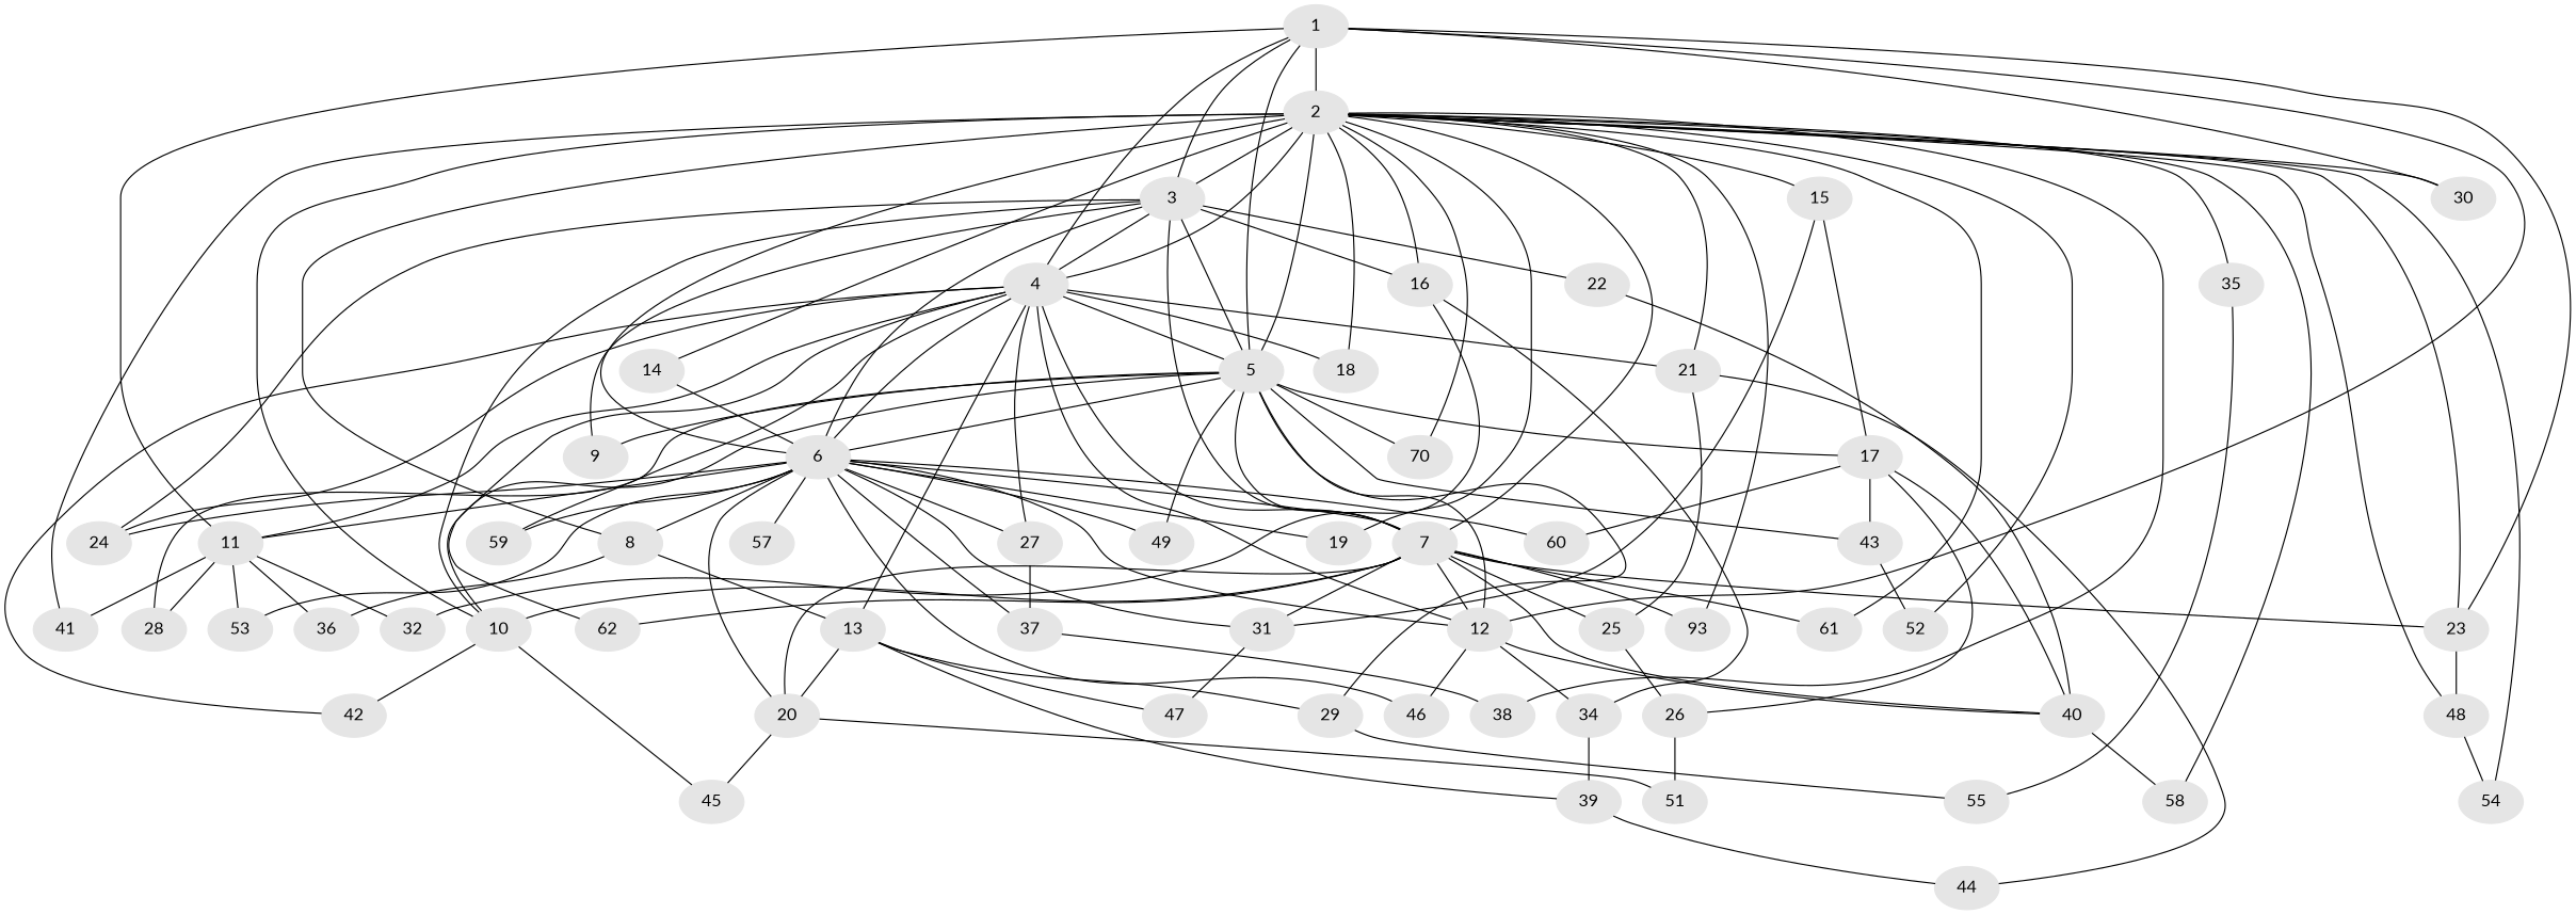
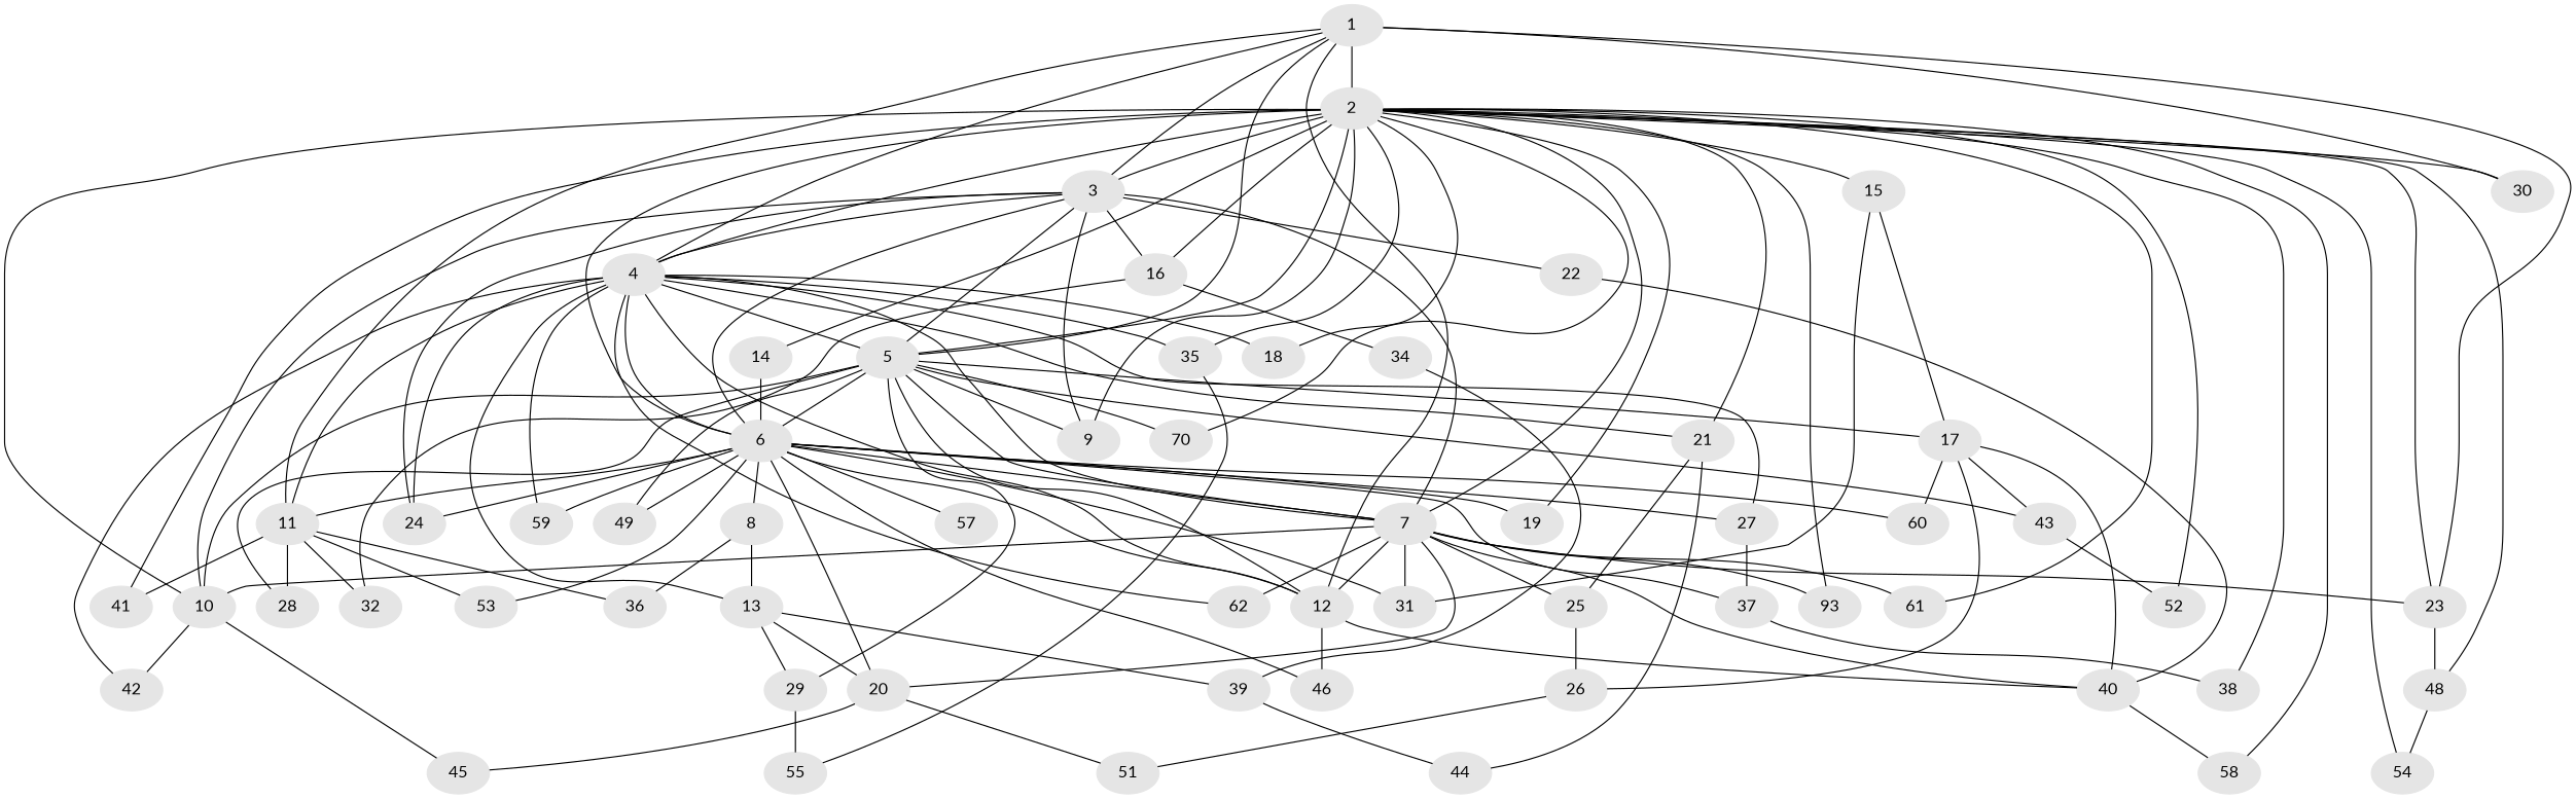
  graph {
    fontname=Lato
    node [color=gray90 fontname=Lato style=filled]
    edge [fontname=Lato weight=1.0]
    1
    2
    3
    4
    5
    11
    12
    23
    30
    6
    7
    8
    10
    14
    15
    16
    18
    19
    21
    n20 [label=93]
    35
    38
    41
    48
    n25 [label=70]
    52
    54
    58
    61
    9
    22
    24
    13
    27
    42
    59
    62
    17
    28
    29
    43
    49
    20
    31
    37
    46
    53
    57
    60
    36
    32
    40
    34
    25
    45
    44
    55
    39
-   47
    26
    51
    1 -- 2 [weight=11.0]
    1 -- 3 [weight=4.0]
    1 -- 4 [weight=2.0]
    1 -- 5 [weight=3.0]
    1 -- 11 [weight=2.0]
    1 -- 12
    1 -- 23
    1 -- 30
    2 -- 3 [weight=6.0]
    2 -- 4 [weight=4.0]
    2 -- 5 [weight=2.0]
    2 -- 23
    2 -- 30
    2 -- 6 [weight=4.0]
    2 -- 7 [weight=3.0]
-   2 -- 8
+   2 -- 9
    2 -- 10
    2 -- 14
    2 -- 15 [weight=6.0]
    2 -- 16
    2 -- 18
    2 -- 19
    2 -- 21
    2 -- n20
    2 -- 35
    2 -- 38
    2 -- 41
    2 -- 48
    2 -- n25
    2 -- 52
    2 -- 54
    2 -- 58
    2 -- 61
    3 -- 4 [weight=3.0]
    3 -- 5 [weight=2.0]
    3 -- 6 [weight=4.0]
    3 -- 7 [weight=11.0]
    3 -- 10
    3 -- 16
    3 -- 9
    3 -- 22
    3 -- 24
    4 -- 5
    4 -- 11
    4 -- 12
    4 -- 6 [weight=2.0]
    4 -- 7
    4 -- 18
    4 -- 21
+   4 -- 35
    4 -- 24
    4 -- 13
    4 -- 27
    4 -- 42
    4 -- 59
    4 -- 62
    5 -- 12
    5 -- 6 [weight=2.0]
    5 -- 7
    5 -- 10
    5 -- n25
    5 -- 9
    5 -- 17
    5 -- 28
    5 -- 29
    5 -- 43
    5 -- 49
    11 -- 41
    11 -- 28
    11 -- 53
    11 -- 36
    11 -- 32
    12 -- 46
    12 -- 40
-   12 -- 34
    23 -- 48
    6 -- 11
    6 -- 12
    6 -- 7
    6 -- 8
    6 -- 19
    6 -- 24
    6 -- 27
    6 -- 59
    6 -- 49 [weight=2.0]
    6 -- 20
    6 -- 31
    6 -- 37
    6 -- 46
    6 -- 53
    6 -- 57 [weight=2.0]
    6 -- 60
    7 -- 12
    7 -- 23
    7 -- 10
    7 -- n20
    7 -- 61
    7 -- 62
    7 -- 20
    7 -- 31
    7 -- 40
    7 -- 25
    8 -- 13
    8 -- 36
    10 -- 42
    10 -- 45
    14 -- 6 [weight=4.0]
    15 -- 17
    15 -- 31
    16 -- 32
    16 -- 34
    21 -- 25
    21 -- 44
    35 -- 55
    48 -- 54
    22 -- 40
    13 -- 29
    13 -- 20
    13 -- 39
-   13 -- 47
    27 -- 37
    17 -- 43
    17 -- 60
    17 -- 40
    17 -- 26
    29 -- 55
    43 -- 52
    20 -- 45
    20 -- 51
-   31 -- 47
    37 -- 38
    40 -- 58
    34 -- 39
    25 -- 26
    39 -- 44
    26 -- 51
  }
